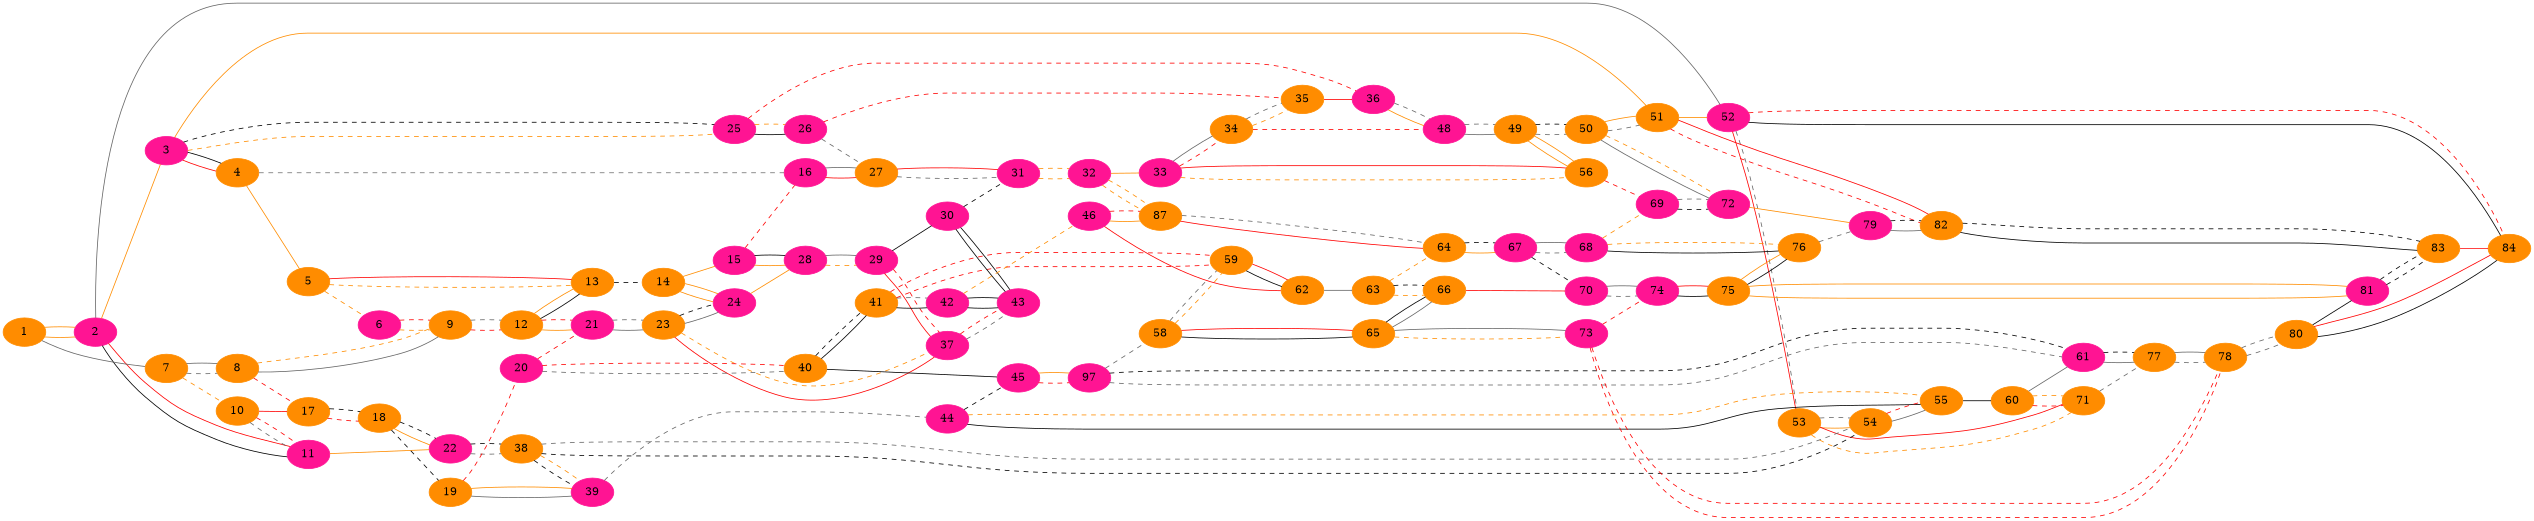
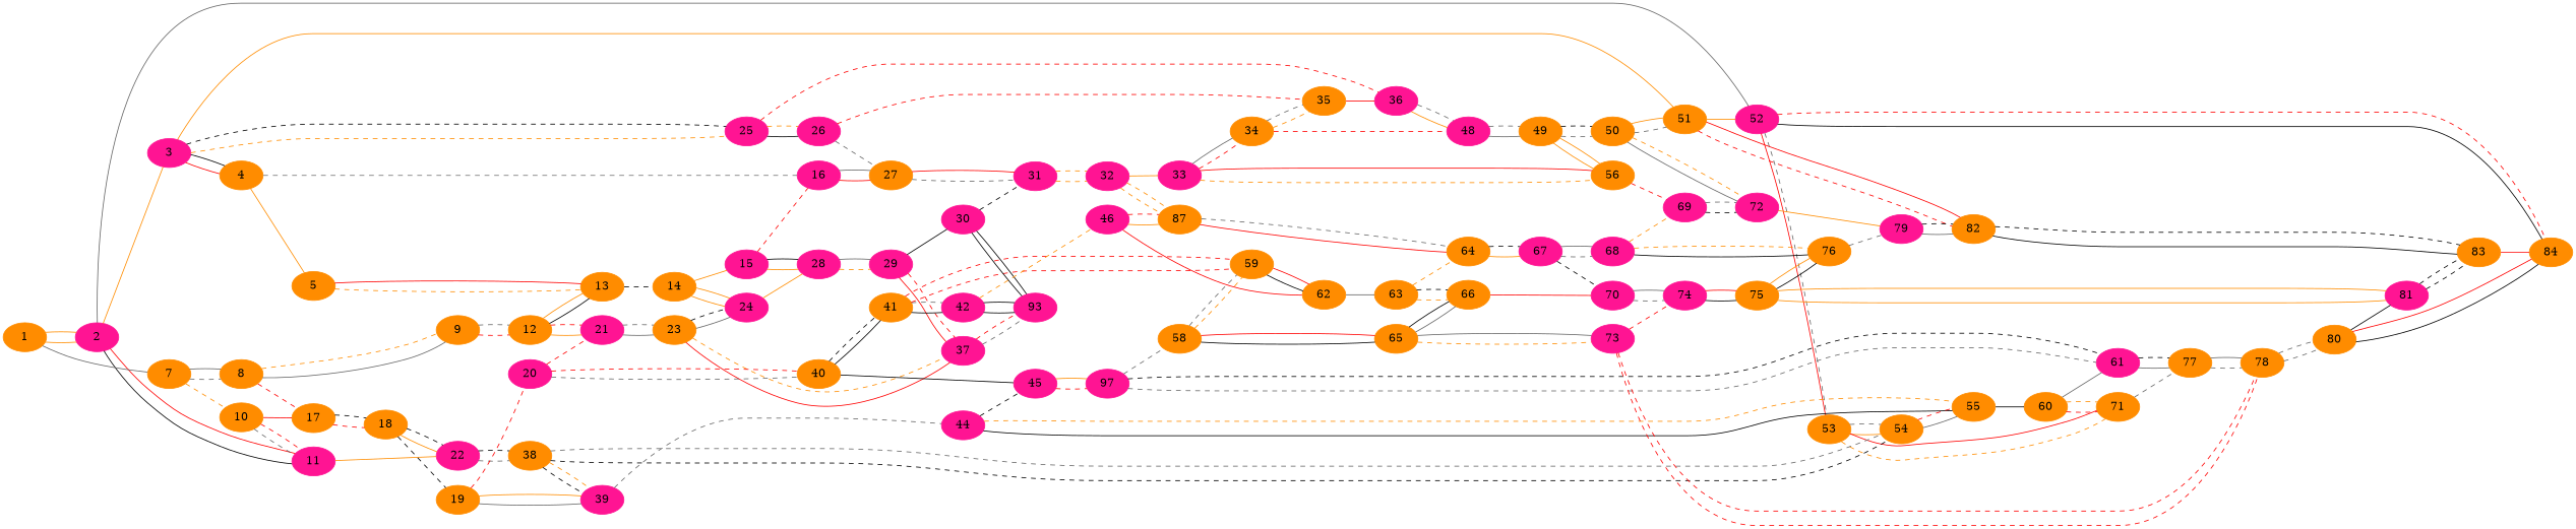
  graph {
    rankdir=LR
    node [color=darkorange style=filled]
    edge [color=darkorange style=dashed]
    2 [color=deeppink]
    1
    7
    3 [color=deeppink]
    11 [color=deeppink]
    52 [color=deeppink]
    8
    10
    4
    25 [color=deeppink]
    51
    22 [color=deeppink]
    53
    84
    5
    16 [color=deeppink]
    26 [color=deeppink]
    36 [color=deeppink]
    82
-   6 [color=deeppink]
    13
    27
    9
    14
    12
    17
    18
    21 [color=deeppink]
    38
    23
    15 [color=deeppink]
    24 [color=deeppink]
    28 [color=deeppink]
    29 [color=deeppink]
    31 [color=deeppink]
    19
    20 [color=deeppink]
    39 [color=deeppink]
    40
    44 [color=deeppink]
    41
    45 [color=deeppink]
    37 [color=deeppink]
    54
-   43 [color=deeppink]
+   43 [color=deeppink label=93]
    35
    48 [color=deeppink]
    32 [color=deeppink]
    30 [color=deeppink]
    33 [color=deeppink]
    n51 [label=87]
    34
    56
    64
    69 [color=deeppink]
    49
    55
    42 [color=deeppink]
    59
    n60 [color=deeppink label=97]
    46 [color=deeppink]
    62
    60
    58
    61 [color=deeppink]
    63
    67 [color=deeppink]
    50
    72 [color=deeppink]
    79 [color=deeppink]
    83
    71
    77
    65
    66
    73 [color=deeppink]
    78
    70 [color=deeppink]
    68 [color=deeppink]
    74 [color=deeppink]
    76
    75
    80
    81 [color=deeppink]
    2 -- 3 [style=solid]
    2 -- 11 [color=black style=solid]
    2 -- 11 [color=red style=solid]
    2 -- 52 [color=gray40 style=solid]
    1 -- 2 [style=solid]
    1 -- 2 [style=solid]
    1 -- 7 [color=gray40 style=solid]
    7 -- 8 [color=gray40]
    7 -- 8 [color=gray40 style=solid]
    7 -- 10
    3 -- 4 [color=red style=solid]
    3 -- 4 [color=black style=solid]
    3 -- 25
    3 -- 25 [color=black]
    3 -- 51 [style=solid]
    11 -- 22 [style=solid]
    52 -- 53 [color=red style=solid]
    52 -- 53 [color=gray40]
    52 -- 84 [color=black style=solid]
    52 -- 84 [color=red]
    8 -- 9 [color=gray40 style=solid]
    8 -- 9
    8 -- 17 [color=red]
    10 -- 11 [color=gray40]
    10 -- 11 [color=red]
    10 -- 17 [color=red style=solid]
    4 -- 5 [style=solid]
    4 -- 16 [color=gray40]
    25 -- 26 [color=black style=solid]
    25 -- 26
    25 -- 36 [color=red]
    51 -- 52 [style=solid]
    51 -- 82 [color=red]
    51 -- 82 [color=red style=solid]
    22 -- 38 [color=gray40]
    22 -- 38 [color=black]
    53 -- 54 [style=solid]
    53 -- 54 [color=gray40]
    53 -- 71
    53 -- 71 [color=red style=solid]
-   5 -- 6
    5 -- 13
    5 -- 13 [color=red style=solid]
    16 -- 27 [color=red style=solid]
    16 -- 27 [color=gray40 style=solid]
    26 -- 27 [color=gray40]
    26 -- 35 [color=red]
    36 -- 48 [style=solid]
    36 -- 48 [color=gray40]
    82 -- 83 [color=black style=solid]
    82 -- 83 [color=black]
-   6 -- 9
-   6 -- 9 [color=red]
    13 -- 14 [color=black]
    27 -- 31 [color=gray40]
    27 -- 31 [color=red style=solid]
    9 -- 12 [color=red]
    9 -- 12 [color=gray40]
    14 -- 15 [style=solid]
    14 -- 24 [style=solid]
    14 -- 24 [style=solid]
    12 -- 13 [color=black style=solid]
    12 -- 13 [style=solid]
    12 -- 21 [style=solid]
    12 -- 21 [color=red]
    17 -- 18 [color=red]
    17 -- 18 [color=black]
    18 -- 22 [style=solid]
    18 -- 22 [color=black]
    18 -- 19 [color=black]
    21 -- 23 [color=gray40 style=solid]
    21 -- 23 [color=gray40]
    38 -- 39 [color=black]
    38 -- 39
    38 -- 54 [color=black]
    38 -- 54 [color=gray40]
    23 -- 24 [color=gray40 style=solid]
    23 -- 24 [color=black]
    23 -- 37 [color=red style=solid]
    23 -- 37
    15 -- 16 [color=red]
    15 -- 28 [style=solid]
    15 -- 28 [color=black style=solid]
    24 -- 28 [style=solid]
    28 -- 29
    28 -- 29 [color=gray40 style=solid]
    29 -- 37 [color=red style=solid]
    29 -- 37 [color=red]
    29 -- 30 [color=black style=solid]
    31 -- 32
    31 -- 32
    19 -- 20 [color=red]
    19 -- 39 [color=gray40 style=solid]
    19 -- 39 [style=solid]
    20 -- 21 [color=red]
    20 -- 40 [color=gray40]
    20 -- 40 [color=red]
    39 -- 44 [color=gray40]
    40 -- 41 [color=black style=solid]
    40 -- 41 [color=black]
    40 -- 45 [color=black style=solid]
    44 -- 45 [color=black]
    44 -- 55 [color=black style=solid]
    44 -- 55
    41 -- 42 [color=black style=solid]
    41 -- 42 [color=gray40]
    41 -- 59 [color=red]
    41 -- 59 [color=red]
    45 -- n60 [color=red]
    45 -- n60 [style=solid]
    37 -- 43 [color=gray40]
    37 -- 43 [color=red]
    54 -- 55 [color=gray40 style=solid]
    54 -- 55 [color=red]
    35 -- 36 [color=red style=solid]
    48 -- 49 [color=gray40 style=solid]
    48 -- 49 [color=gray40]
    32 -- 33 [style=solid]
    32 -- n51
    32 -- n51
    30 -- 31 [color=black]
    30 -- 43 [color=black style=solid]
    30 -- 43 [color=black style=solid]
    33 -- 34 [color=red]
    33 -- 34 [color=gray40 style=solid]
    33 -- 56
    33 -- 56 [color=red style=solid]
    n51 -- 64 [color=red style=solid]
    n51 -- 64 [color=gray40]
    34 -- 35
    34 -- 35 [color=gray40]
    34 -- 48 [color=red]
    56 -- 69 [color=red]
    64 -- 67 [style=solid]
    64 -- 67 [color=black]
    69 -- 72 [color=black]
    69 -- 72 [color=gray40]
    49 -- 56 [style=solid]
    49 -- 56 [style=solid]
    49 -- 50 [color=gray40]
    49 -- 50 [color=black]
    55 -- 60 [color=black style=solid]
    42 -- 43 [color=black style=solid]
    42 -- 43 [color=black style=solid]
    42 -- 46
    59 -- 62 [color=black style=solid]
    59 -- 62 [color=red style=solid]
    n60 -- 58 [color=gray40]
    n60 -- 61 [color=gray40]
    n60 -- 61 [color=black]
    46 -- n51 [style=solid]
    46 -- n51 [color=red]
    46 -- 62 [color=red style=solid]
    62 -- 63 [color=gray40 style=solid]
    60 -- 61 [color=gray40 style=solid]
    60 -- 71 [color=red]
    60 -- 71
    58 -- 59
    58 -- 59 [color=gray40]
    58 -- 65 [color=black style=solid]
    58 -- 65 [color=red style=solid]
    61 -- 77 [color=gray40 style=solid]
    61 -- 77 [color=black]
    63 -- 64
    63 -- 66
    63 -- 66 [color=black]
    67 -- 70 [color=black]
    67 -- 68 [color=gray40]
    67 -- 68 [color=gray40 style=solid]
    50 -- 51 [color=gray40]
    50 -- 51 [style=solid]
    50 -- 72 [color=gray40 style=solid]
    50 -- 72
    72 -- 79 [style=solid]
    79 -- 82 [color=gray40 style=solid]
    79 -- 82 [color=black]
    83 -- 84 [color=red style=solid]
    71 -- 77 [color=gray40]
    77 -- 78 [color=gray40]
    77 -- 78 [color=gray40 style=solid]
    65 -- 66 [color=gray40 style=solid]
    65 -- 66 [color=black style=solid]
    65 -- 73
    65 -- 73 [color=gray40 style=solid]
    66 -- 70 [color=red style=solid]
    73 -- 78 [color=red]
    73 -- 78 [color=red]
    73 -- 74 [color=red]
    78 -- 80 [color=gray40]
    78 -- 80 [color=gray40]
    70 -- 74 [color=gray40]
    70 -- 74 [color=gray40 style=solid]
    68 -- 69
    68 -- 76 [color=black style=solid]
    68 -- 76
    74 -- 75 [color=black style=solid]
    74 -- 75 [color=red style=solid]
    76 -- 79 [color=gray40]
    75 -- 76 [color=black style=solid]
    75 -- 76 [style=solid]
    75 -- 81 [style=solid]
    75 -- 81 [style=solid]
    80 -- 84 [color=black style=solid]
    80 -- 84 [color=red style=solid]
    80 -- 81 [color=black style=solid]
    81 -- 83 [color=black]
    81 -- 83 [color=black]
  }
